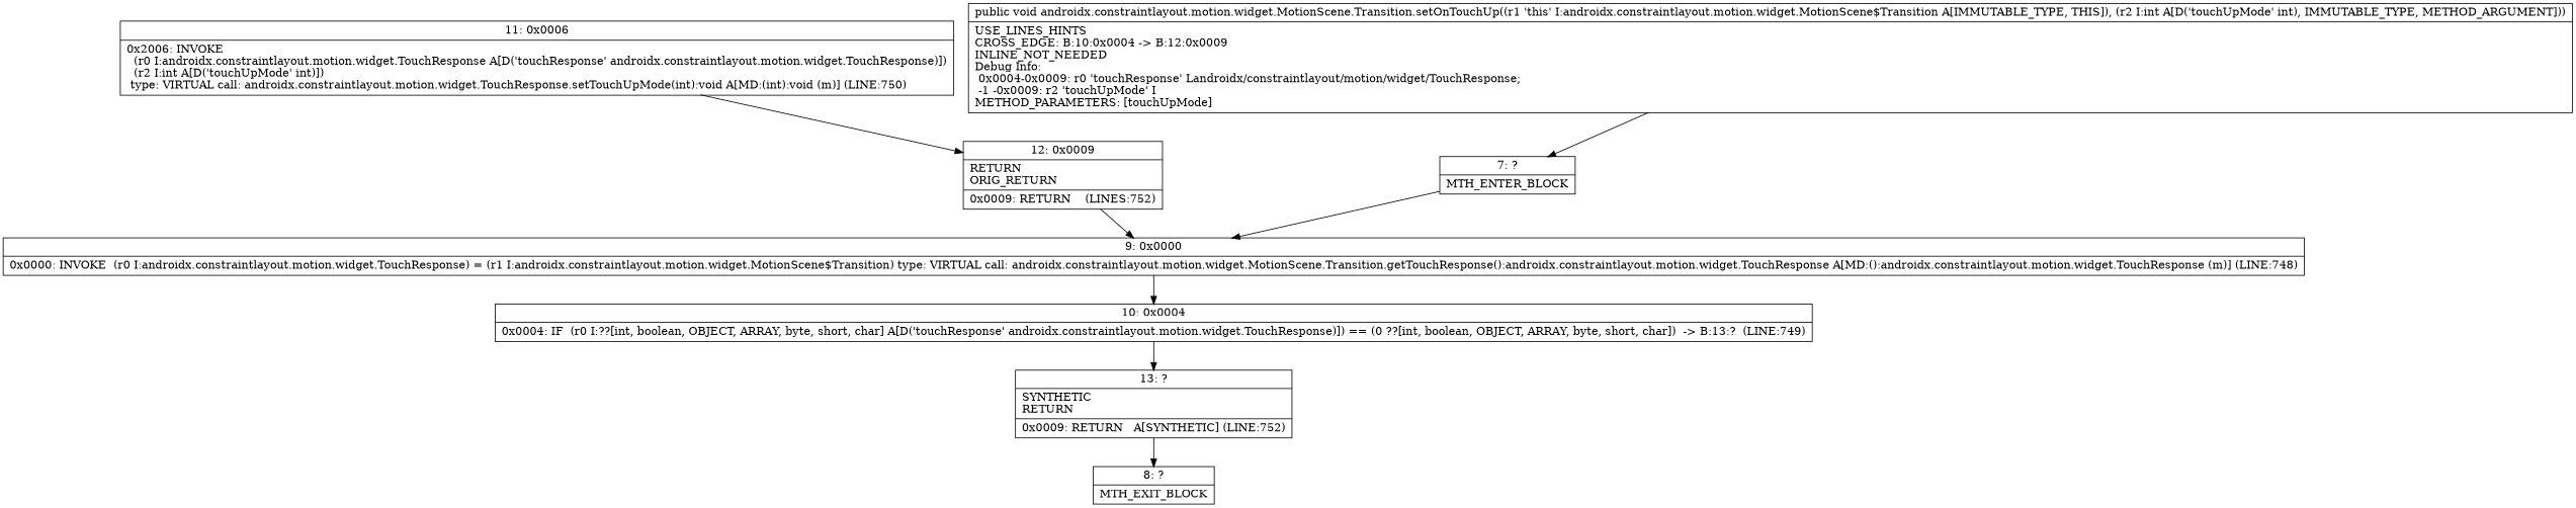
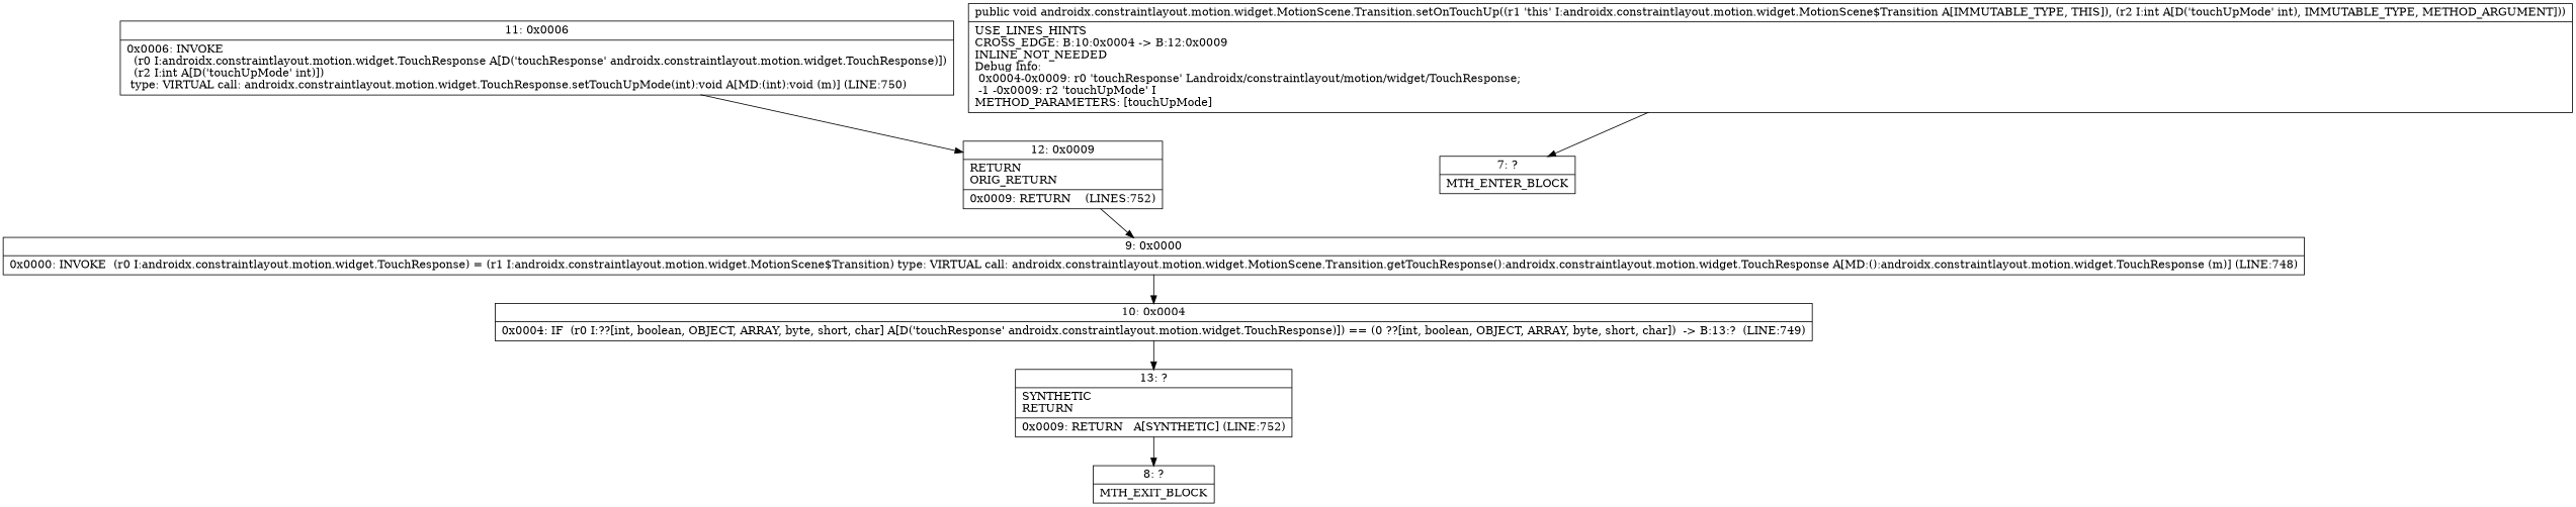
  digraph {
    node [shape=record]
    n1 [label="{7\:\ ?|MTH_ENTER_BLOCK\l}"]
    n2 [label="{9\:\ 0x0000|0x0000: INVOKE  (r0 I:androidx.constraintlayout.motion.widget.TouchResponse) = (r1 I:androidx.constraintlayout.motion.widget.MotionScene$Transition) type: VIRTUAL call: androidx.constraintlayout.motion.widget.MotionScene.Transition.getTouchResponse():androidx.constraintlayout.motion.widget.TouchResponse A[MD:():androidx.constraintlayout.motion.widget.TouchResponse (m)] (LINE:748)\l}"]
    n3 [label="{10\:\ 0x0004|0x0004: IF  (r0 I:??[int, boolean, OBJECT, ARRAY, byte, short, char] A[D('touchResponse' androidx.constraintlayout.motion.widget.TouchResponse)]) == (0 ??[int, boolean, OBJECT, ARRAY, byte, short, char])  \-\> B:13:?  (LINE:749)\l}"]
    n4 [label="{13\:\ ?|SYNTHETIC\lRETURN\l|0x0009: RETURN   A[SYNTHETIC] (LINE:752)\l}"]
-   n5 [label="{11\:\ 0x0006|0x2006: INVOKE  \l  (r0 I:androidx.constraintlayout.motion.widget.TouchResponse A[D('touchResponse' androidx.constraintlayout.motion.widget.TouchResponse)])\l  (r2 I:int A[D('touchUpMode' int)])\l type: VIRTUAL call: androidx.constraintlayout.motion.widget.TouchResponse.setTouchUpMode(int):void A[MD:(int):void (m)] (LINE:750)\l}"]
+   n5 [label="{11\:\ 0x0006|0x0006: INVOKE  \l  (r0 I:androidx.constraintlayout.motion.widget.TouchResponse A[D('touchResponse' androidx.constraintlayout.motion.widget.TouchResponse)])\l  (r2 I:int A[D('touchUpMode' int)])\l type: VIRTUAL call: androidx.constraintlayout.motion.widget.TouchResponse.setTouchUpMode(int):void A[MD:(int):void (m)] (LINE:750)\l}"]
    n6 [label="{12\:\ 0x0009|RETURN\lORIG_RETURN\l|0x0009: RETURN    (LINES:752)\l}"]
    n7 [label="{8\:\ ?|MTH_EXIT_BLOCK\l}"]
    n8 [label="{public void androidx.constraintlayout.motion.widget.MotionScene.Transition.setOnTouchUp((r1 'this' I:androidx.constraintlayout.motion.widget.MotionScene$Transition A[IMMUTABLE_TYPE, THIS]), (r2 I:int A[D('touchUpMode' int), IMMUTABLE_TYPE, METHOD_ARGUMENT]))  | USE_LINES_HINTS\lCROSS_EDGE: B:10:0x0004 \-\> B:12:0x0009\lINLINE_NOT_NEEDED\lDebug Info:\l  0x0004\-0x0009: r0 'touchResponse' Landroidx\/constraintlayout\/motion\/widget\/TouchResponse;\l  \-1 \-0x0009: r2 'touchUpMode' I\lMETHOD_PARAMETERS: [touchUpMode]\l}"]
-   n1 -> n2
    n2 -> n3
    n3 -> n4
    n4 -> n7
    n5 -> n6
    n6 -> n2
    n8 -> n1
  }
